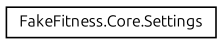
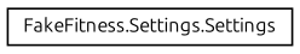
  digraph {
    rankdir=LR
    fontname=Ubuntu
-   n1 [color=black fillcolor=white fontname=Ubuntu fontsize=10 height=0.2 label="FakeFitness.Core.Settings" shape=record style=filled width=0.4]
+   n1 [color=black fillcolor=white fontname=Ubuntu fontsize=10 height=0.2 label="FakeFitness.Settings.Settings" shape=record style=filled width=0.4]
  }
